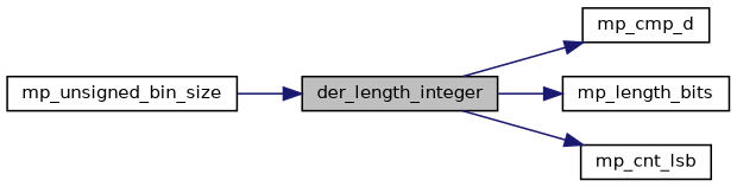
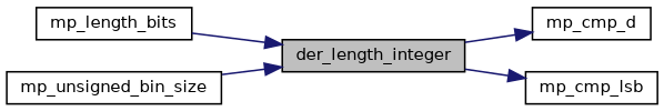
  digraph {
    rankdir=LR
    node [color=black fillcolor=white fontname=Helvetica fontsize=10 shape=record style=filled]
    edge [color=midnightblue fontname=Helvetica fontsize=10 labelfontname=Helvetica labelfontsize=10 style=solid]
    n1 [fillcolor=grey75 fontcolor=black height=0.2 label=der_length_integer width=0.4]
    n2 [height=0.2 label=mp_cmp_d width=0.4]
    n3 [height=0.2 label=mp_length_bits width=0.4]
-   n4 [height=0.2 label=mp_cnt_lsb width=0.4]
+   n4 [height=0.2 label=mp_cmp_lsb width=0.4]
    n5 [height=0.2 label=mp_unsigned_bin_size width=0.4]
    n1 -> n2
-   n1 -> n3
+   n3 -> n1
    n1 -> n4
    n5 -> n1
  }
